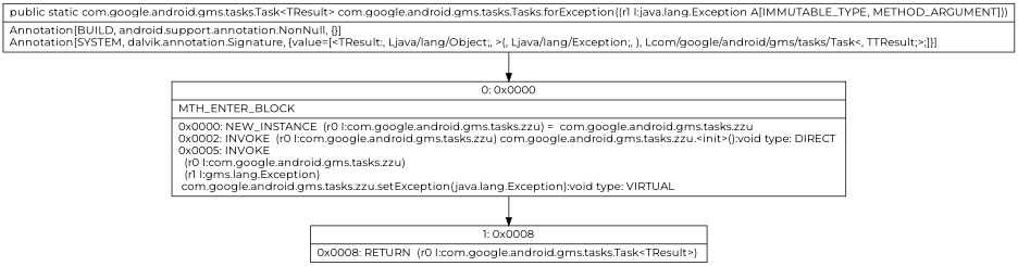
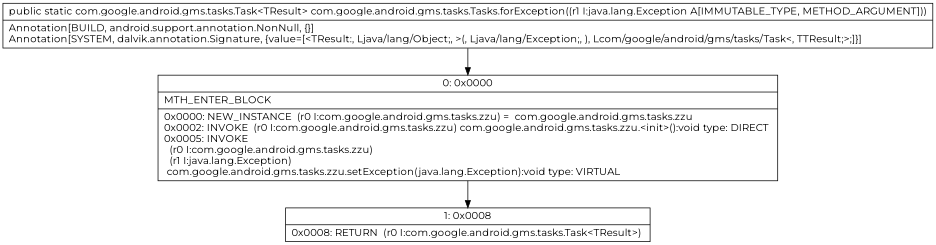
  digraph {
    fontname=Montserrat
    node [shape=record fontname=Montserrat]
    edge [fontname=Montserrat]
-   n1 [label="{0\:\ 0x0000|MTH_ENTER_BLOCK\l|0x0000: NEW_INSTANCE  (r0 I:com.google.android.gms.tasks.zzu) =  com.google.android.gms.tasks.zzu \l0x0002: INVOKE  (r0 I:com.google.android.gms.tasks.zzu) com.google.android.gms.tasks.zzu.\<init\>():void type: DIRECT \l0x0005: INVOKE  \l  (r0 I:com.google.android.gms.tasks.zzu)\l  (r1 I:gms.lang.Exception)\l com.google.android.gms.tasks.zzu.setException(java.lang.Exception):void type: VIRTUAL \l}"]
+   n1 [label="{0\:\ 0x0000|MTH_ENTER_BLOCK\l|0x0000: NEW_INSTANCE  (r0 I:com.google.android.gms.tasks.zzu) =  com.google.android.gms.tasks.zzu \l0x0002: INVOKE  (r0 I:com.google.android.gms.tasks.zzu) com.google.android.gms.tasks.zzu.\<init\>():void type: DIRECT \l0x0005: INVOKE  \l  (r0 I:com.google.android.gms.tasks.zzu)\l  (r1 I:java.lang.Exception)\l com.google.android.gms.tasks.zzu.setException(java.lang.Exception):void type: VIRTUAL \l}"]
    n2 [label="{1\:\ 0x0008|0x0008: RETURN  (r0 I:com.google.android.gms.tasks.Task\<TResult\>) \l}"]
    n3 [label="{public static com.google.android.gms.tasks.Task\<TResult\> com.google.android.gms.tasks.Tasks.forException((r1 I:java.lang.Exception A[IMMUTABLE_TYPE, METHOD_ARGUMENT]))  | Annotation[BUILD, android.support.annotation.NonNull, \{\}]\lAnnotation[SYSTEM, dalvik.annotation.Signature, \{value=[\<TResult:, Ljava\/lang\/Object;, \>(, Ljava\/lang\/Exception;, ), Lcom\/google\/android\/gms\/tasks\/Task\<, TTResult;\>;]\}]\l}"]
    n1 -> n2
    n3 -> n1
  }
